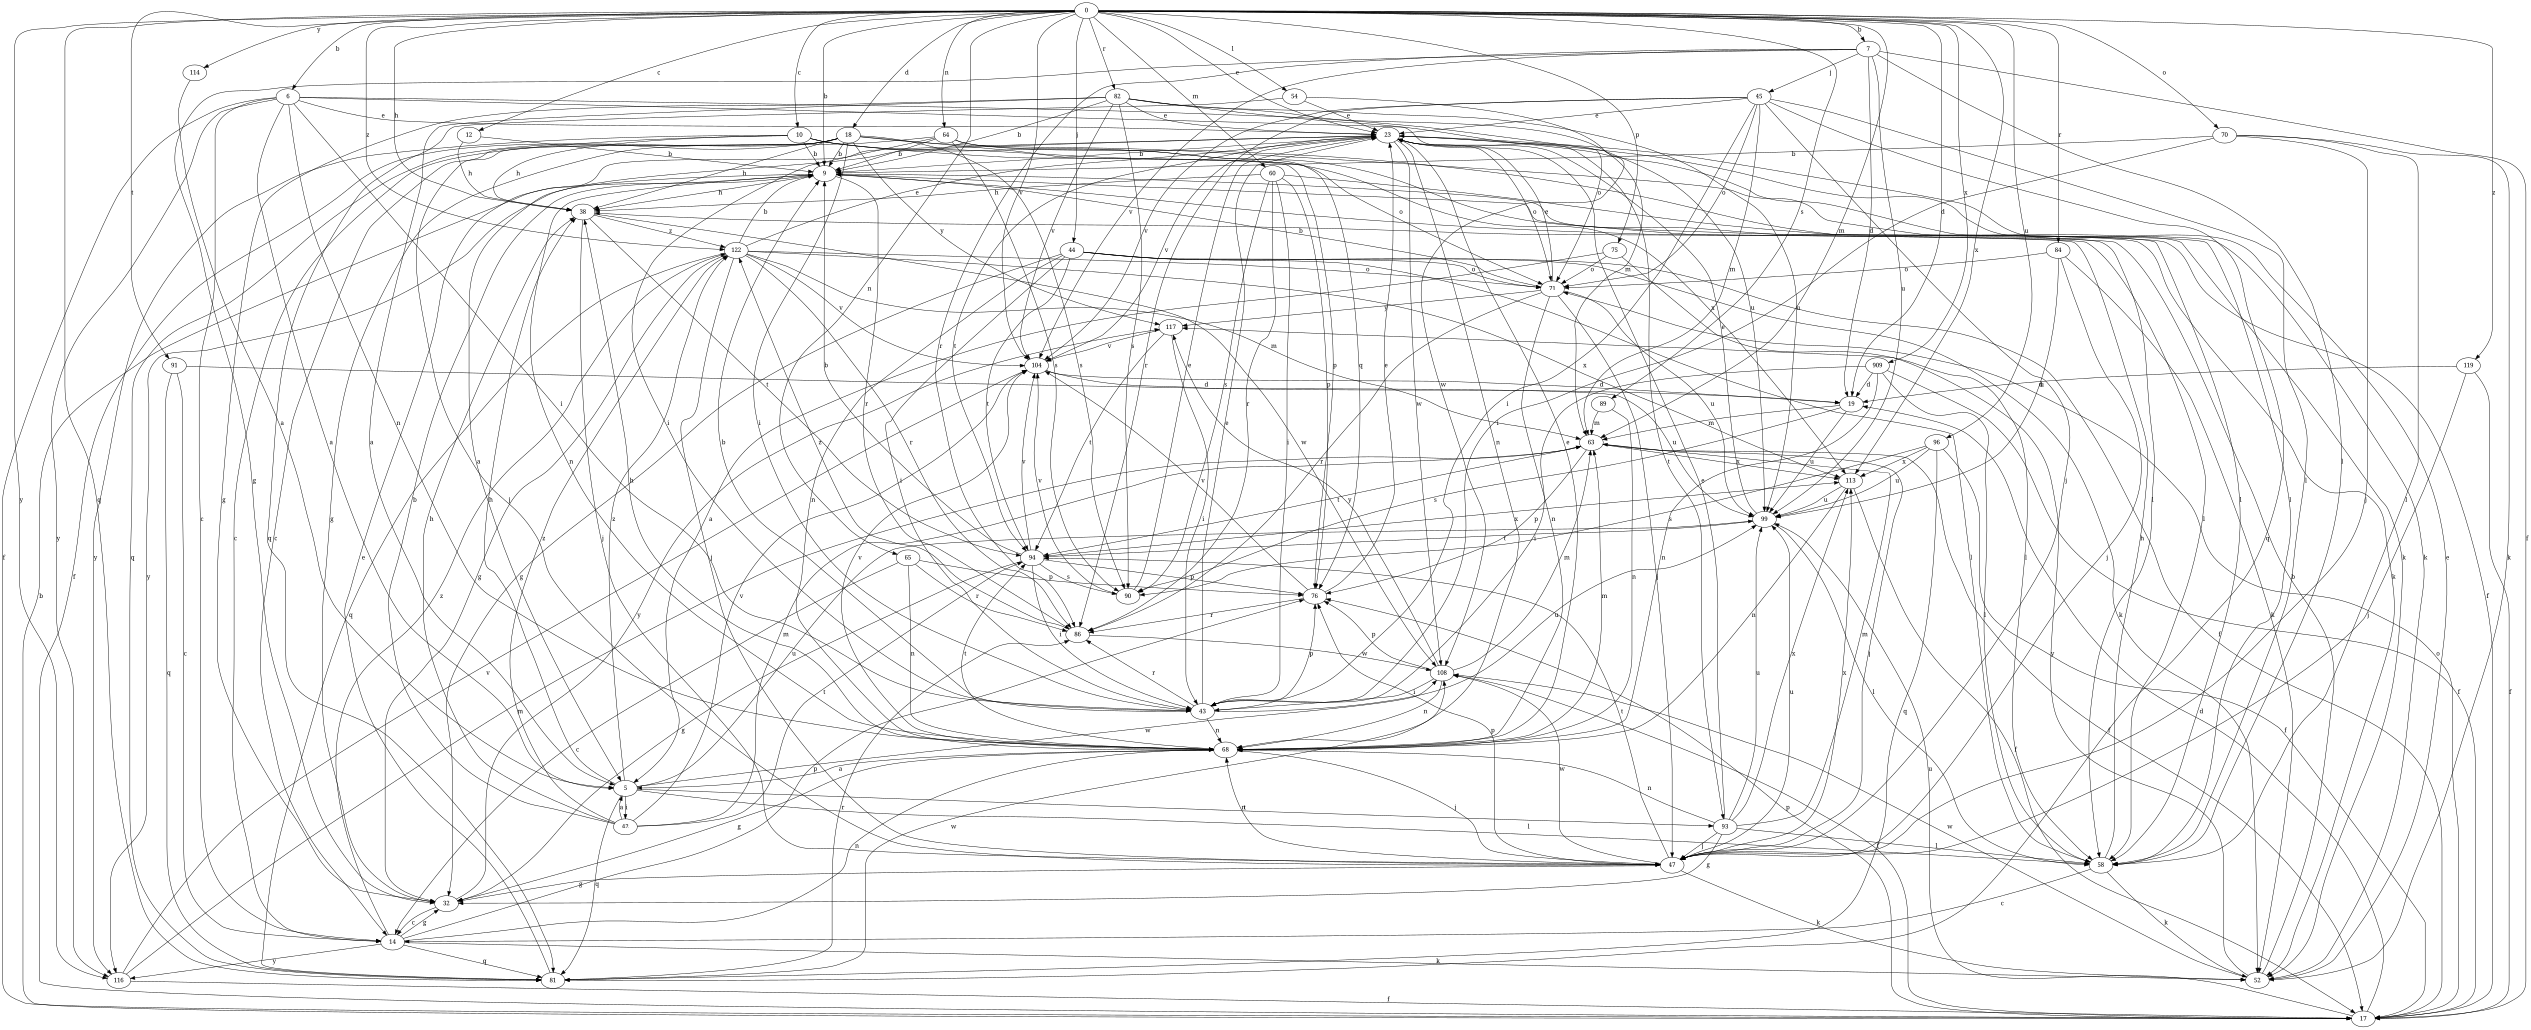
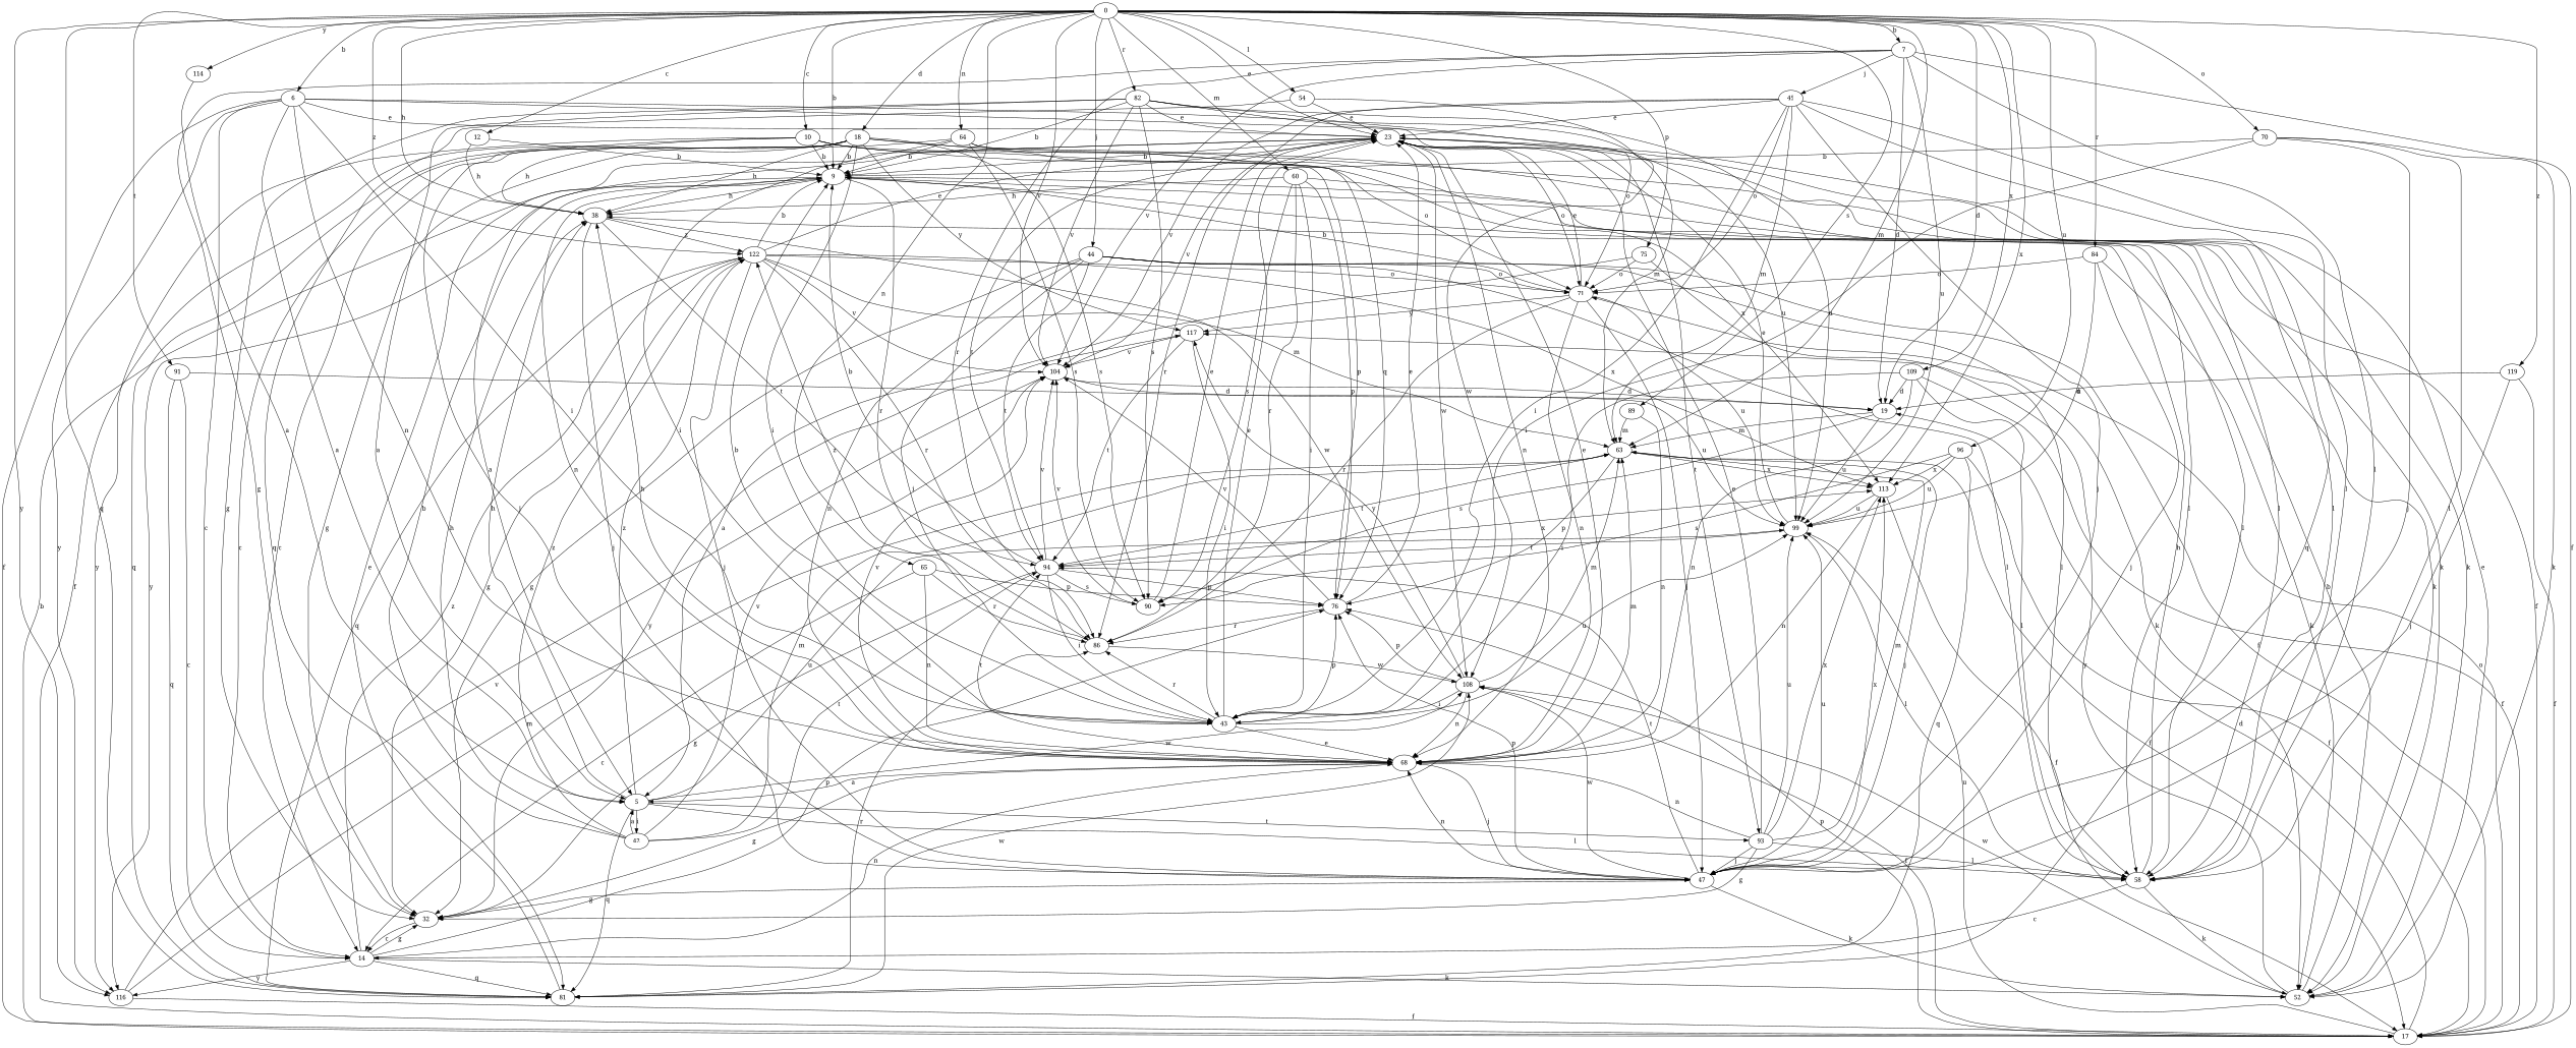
  strict digraph {
    fontname="Noto Serif"
    node [fontname="Noto Serif"]
    edge [fontname="Noto Serif"]
    0
    6
    7
    9
    10
    12
    18
    19
    23
    38
    44
    54
    60
    63
    64
    65
    70
    75
    81
    82
    84
    89
    91
    96
    104
-   109 [label=909]
+   109
    113
    114
    116
    119
    122
    5
    93
    99
    14
    n36 [label=17]
    43
    68
    58
    32
    45
    86
    52
    76
    47
    71
    90
    117
    108
    94
    42
    0 -> 6 [label=b]
    0 -> 7 [label=b]
    0 -> 9 [label=b]
    0 -> 10 [label=c]
    0 -> 12 [label=c]
    0 -> 18 [label=d]
    0 -> 19 [label=d]
    0 -> 23 [label=e]
    0 -> 38 [label=h]
    0 -> 44 [label=j]
    0 -> 54 [label=l]
    0 -> 60 [label=m]
    0 -> 63 [label=m]
    0 -> 64 [label=n]
    0 -> 65 [label=n]
    0 -> 70 [label=o]
    0 -> 75 [label=p]
    0 -> 81 [label=q]
    0 -> 82 [label=r]
    0 -> 84 [label=r]
    0 -> 89 [label=s]
    0 -> 91 [label=t]
    0 -> 96 [label=u]
    0 -> 104 [label=v]
    0 -> 109 [label=x]
    0 -> 113 [label=x]
    0 -> 114 [label=y]
    0 -> 116 [label=y]
    0 -> 119 [label=z]
    0 -> 122 [label=z]
    6 -> 23 [label=e]
    6 -> 116 [label=y]
    6 -> 5 [label=a]
    6 -> 93 [label=t]
    6 -> 99 [label=u]
    6 -> 14 [label=c]
    6 -> n36 [label=f]
    6 -> 43 [label=i]
    6 -> 68 [label=n]
    7 -> 19 [label=d]
    7 -> 104 [label=v]
    7 -> 99 [label=u]
    7 -> n36 [label=f]
    7 -> 58 [label=l]
    7 -> 32 [label=g]
    7 -> 45 [label=j]
    7 -> 86 [label=r]
    9 -> 38 [label=h]
    9 -> 116 [label=y]
    9 -> 68 [label=n]
    9 -> 58 [label=l]
    9 -> 86 [label=r]
    9 -> 52 [label=k]
    10 -> 9 [label=b]
    10 -> 38 [label=h]
    10 -> 113 [label=x]
    10 -> 116 [label=y]
    10 -> 14 [label=c]
    10 -> 58 [label=l]
    10 -> 76 [label=p]
    12 -> 9 [label=b]
    12 -> 38 [label=h]
    18 -> 9 [label=b]
    18 -> 38 [label=h]
    18 -> 81 [label=q]
    18 -> 14 [label=c]
    18 -> n36 [label=f]
    18 -> 43 [label=i]
    18 -> 52 [label=k]
    18 -> 47 [label=j]
    18 -> 71 [label=o]
    18 -> 90 [label=s]
    18 -> 117 [label=y]
    19 -> 63 [label=m]
    19 -> 99 [label=u]
    19 -> 90 [label=s]
    23 -> 9 [label=b]
    23 -> 104 [label=v]
    23 -> 5 [label=a]
    23 -> 68 [label=n]
    23 -> 58 [label=l]
    23 -> 52 [label=k]
    23 -> 71 [label=o]
    23 -> 108 [label=w]
    23 -> 94 [label=t]
    38 -> 122 [label=z]
    38 -> 47 [label=j]
    38 -> 108 [label=w]
    38 -> 94 [label=t]
    44 -> n36 [label=f]
    44 -> 43 [label=i]
    44 -> 68 [label=n]
    44 -> 58 [label=l]
    44 -> 32 [label=g]
    44 -> 52 [label=k]
    44 -> 71 [label=o]
    44 -> 94 [label=t]
    54 -> 23 [label=e]
    54 -> 81 [label=q]
    54 -> 108 [label=w]
    60 -> 38 [label=h]
    60 -> n36 [label=f]
    60 -> 43 [label=i]
    60 -> 86 [label=r]
    60 -> 76 [label=p]
    60 -> 90 [label=s]
    63 -> 113 [label=x]
    63 -> n36 [label=f]
    63 -> 76 [label=p]
    63 -> 47 [label=j]
    63 -> 94 [label=t]
    64 -> 9 [label=b]
    64 -> 43 [label=i]
    64 -> 58 [label=l]
    64 -> 32 [label=g]
    64 -> 76 [label=q]
    64 -> 90 [label=s]
    65 -> 14 [label=c]
    65 -> 68 [label=n]
    65 -> 86 [label=r]
    65 -> 76 [label=p]
    70 -> 9 [label=b]
    70 -> 43 [label=i]
    70 -> 58 [label=l]
    70 -> 52 [label=k]
    70 -> 47 [label=j]
    75 -> 5 [label=a]
    75 -> 58 [label=l]
    75 -> 71 [label=o]
    81 -> 23 [label=e]
    81 -> 86 [label=r]
    81 -> 108 [label=w]
    82 -> 9 [label=b]
    82 -> 23 [label=e]
    82 -> 63 [label=m]
    82 -> 104 [label=v]
    82 -> 5 [label=a]
    82 -> 99 [label=u]
    82 -> 32 [label=g]
    82 -> 71 [label=o]
    82 -> 90 [label=s]
    84 -> 99 [label=u]
    84 -> 52 [label=k]
    84 -> 47 [label=j]
    84 -> 71 [label=o]
    89 -> 63 [label=m]
    89 -> 68 [label=n]
    91 -> 19 [label=d]
    91 -> 81 [label=q]
    91 -> 14 [label=c]
    96 -> 81 [label=q]
    96 -> 113 [label=x]
    96 -> 99 [label=u]
    96 -> n36 [label=f]
    96 -> 90 [label=s]
    104 -> 19 [label=d]
    104 -> 99 [label=u]
    109 -> 19 [label=d]
    109 -> n36 [label=f]
    109 -> 43 [label=i]
    109 -> 68 [label=n]
    109 -> 58 [label=l]
    113 -> 99 [label=u]
    113 -> n36 [label=f]
    113 -> 68 [label=n]
    114 -> 5 [label=a]
    116 -> 63 [label=m]
    116 -> 104 [label=v]
    116 -> n36 [label=f]
    119 -> 19 [label=d]
    119 -> n36 [label=f]
    119 -> 47 [label=j]
    122 -> 9 [label=b]
    122 -> 23 [label=e]
    122 -> 63 [label=m]
    122 -> 81 [label=q]
    122 -> 104 [label=v]
    122 -> 113 [label=x]
    122 -> 32 [label=g]
    122 -> 86 [label=r]
    122 -> 47 [label=j]
    122 -> 71 [label=o]
    5 -> 38 [label=h]
    5 -> 81 [label=q]
    5 -> 122 [label=z]
    5 -> 93 [label=t]
    5 -> 99 [label=u]
    5 -> 58 [label=l]
    5 -> 108 [label=w]
    5 -> 42 [label=i]
    93 -> 23 [label=e]
    93 -> 63 [label=m]
    93 -> 113 [label=x]
    93 -> 99 [label=u]
    93 -> 68 [label=n]
    93 -> 58 [label=l]
    93 -> 32 [label=g]
    93 -> 47 [label=j]
    99 -> 23 [label=e]
    99 -> 58 [label=l]
    99 -> 94 [label=t]
    14 -> 81 [label=q]
    14 -> 116 [label=y]
    14 -> 122 [label=z]
    14 -> 68 [label=n]
    14 -> 32 [label=g]
    14 -> 52 [label=k]
    14 -> 76 [label=p]
    n36 -> 9 [label=b]
    n36 -> 19 [label=d]
    n36 -> 99 [label=u]
    n36 -> 76 [label=p]
    n36 -> 71 [label=o]
    43 -> 9 [label=b]
    43 -> 23 [label=e]
    43 -> 99 [label=u]
-   43 -> 68 [label=n]
+   43 -> 68 [label=e]
    43 -> 86 [label=r]
    43 -> 76 [label=p]
    68 -> 23 [label=e]
    68 -> 38 [label=h]
    68 -> 63 [label=m]
    68 -> 104 [label=v]
    68 -> 5 [label=a]
    68 -> 32 [label=g]
    68 -> 47 [label=j]
    68 -> 94 [label=t]
    58 -> 38 [label=h]
    58 -> 14 [label=c]
    58 -> 52 [label=k]
    32 -> 14 [label=c]
    32 -> 117 [label=y]
    45 -> 23 [label=e]
    45 -> 63 [label=m]
    45 -> 81 [label=q]
    45 -> 104 [label=v]
    45 -> 43 [label=i]
    45 -> 58 [label=l]
    45 -> 86 [label=r]
    45 -> 47 [label=j]
    45 -> 71 [label=o]
    86 -> 122 [label=z]
    86 -> 108 [label=w]
    52 -> 9 [label=b]
    52 -> 23 [label=e]
    52 -> 117 [label=y]
    52 -> 108 [label=w]
    76 -> 23 [label=e]
    76 -> 104 [label=v]
    76 -> 86 [label=r]
    47 -> 113 [label=x]
    47 -> 99 [label=u]
    47 -> 68 [label=n]
    47 -> 32 [label=g]
    47 -> 52 [label=k]
    47 -> 76 [label=p]
    47 -> 108 [label=w]
    47 -> 94 [label=t]
    71 -> 9 [label=b]
    71 -> 23 [label=e]
    71 -> 99 [label=u]
    71 -> 68 [label=n]
    71 -> 86 [label=r]
    71 -> 47 [label=j]
    71 -> 117 [label=y]
    90 -> 23 [label=e]
    90 -> 104 [label=v]
    117 -> 104 [label=v]
    117 -> 43 [label=i]
    117 -> 94 [label=t]
    108 -> 63 [label=m]
    108 -> n36 [label=f]
    108 -> 43 [label=i]
    108 -> 68 [label=n]
    108 -> 76 [label=p]
    108 -> 117 [label=y]
    94 -> 9 [label=b]
    94 -> 104 [label=v]
    94 -> 113 [label=x]
    94 -> 43 [label=i]
    94 -> 32 [label=g]
    94 -> 76 [label=p]
    94 -> 90 [label=s]
    42 -> 9 [label=b]
    42 -> 38 [label=h]
    42 -> 63 [label=m]
    42 -> 104 [label=v]
    42 -> 122 [label=z]
    42 -> 5 [label=a]
    42 -> 94 [label=t]
  }
